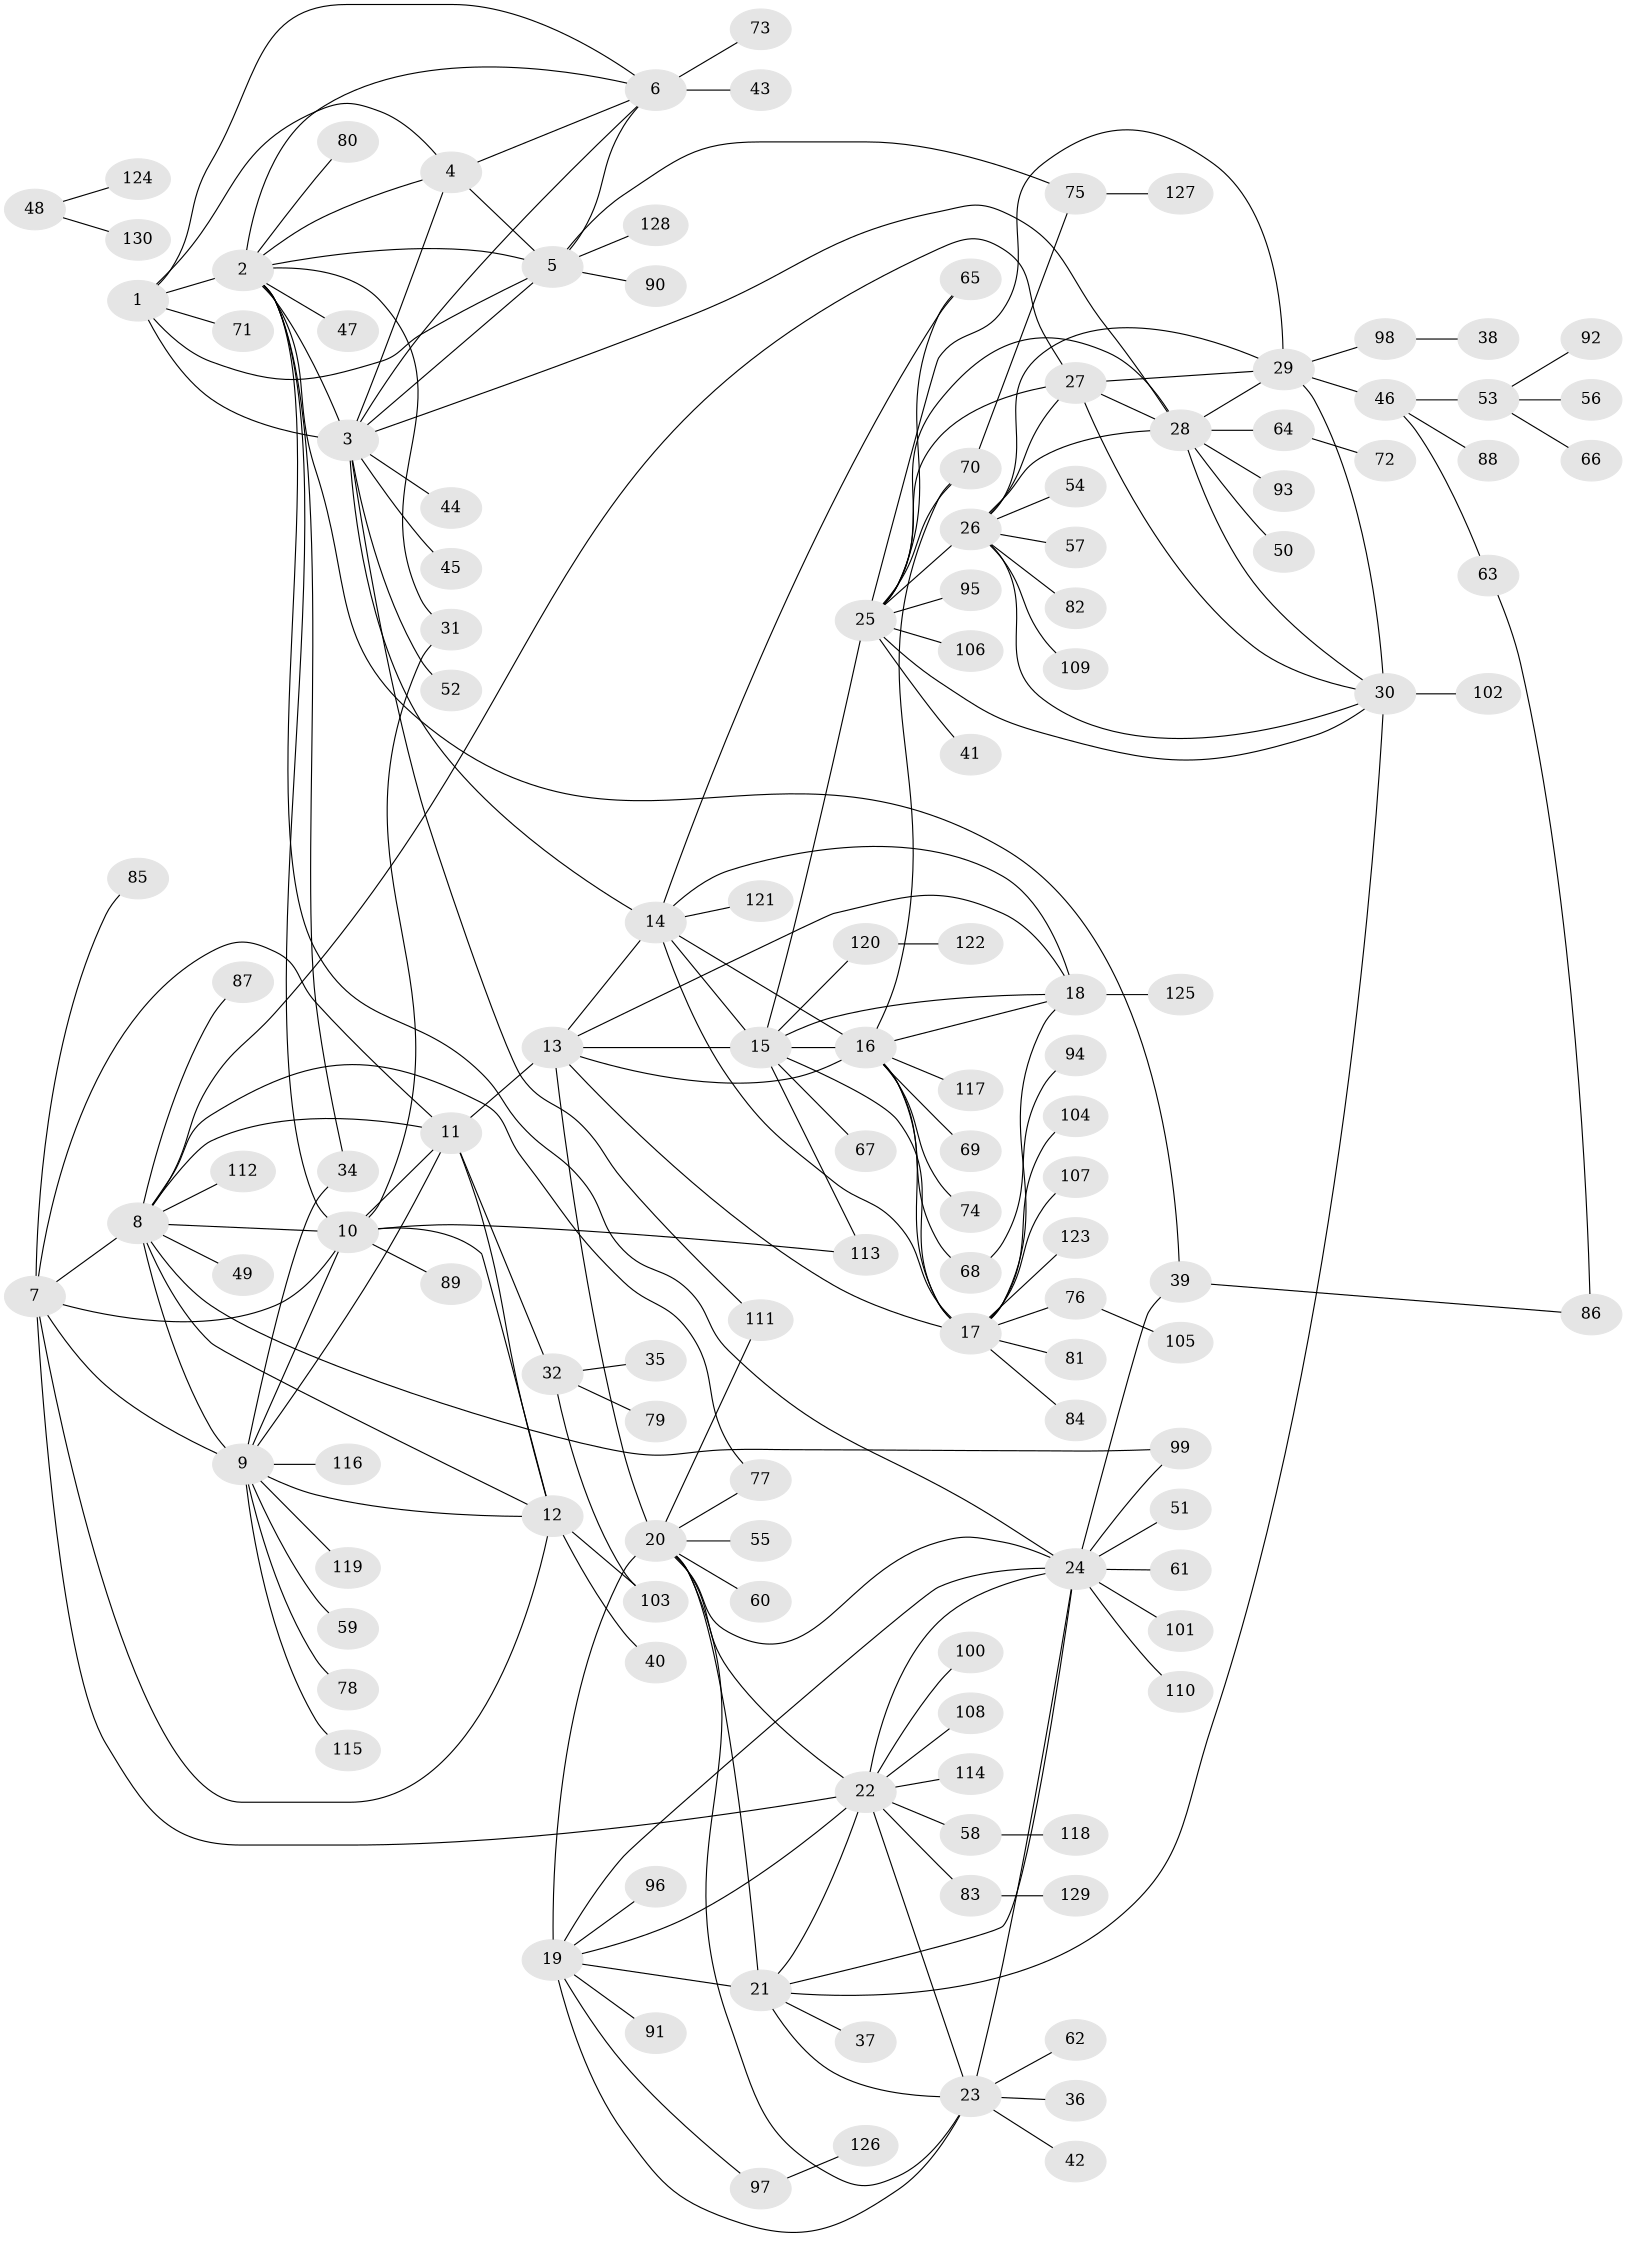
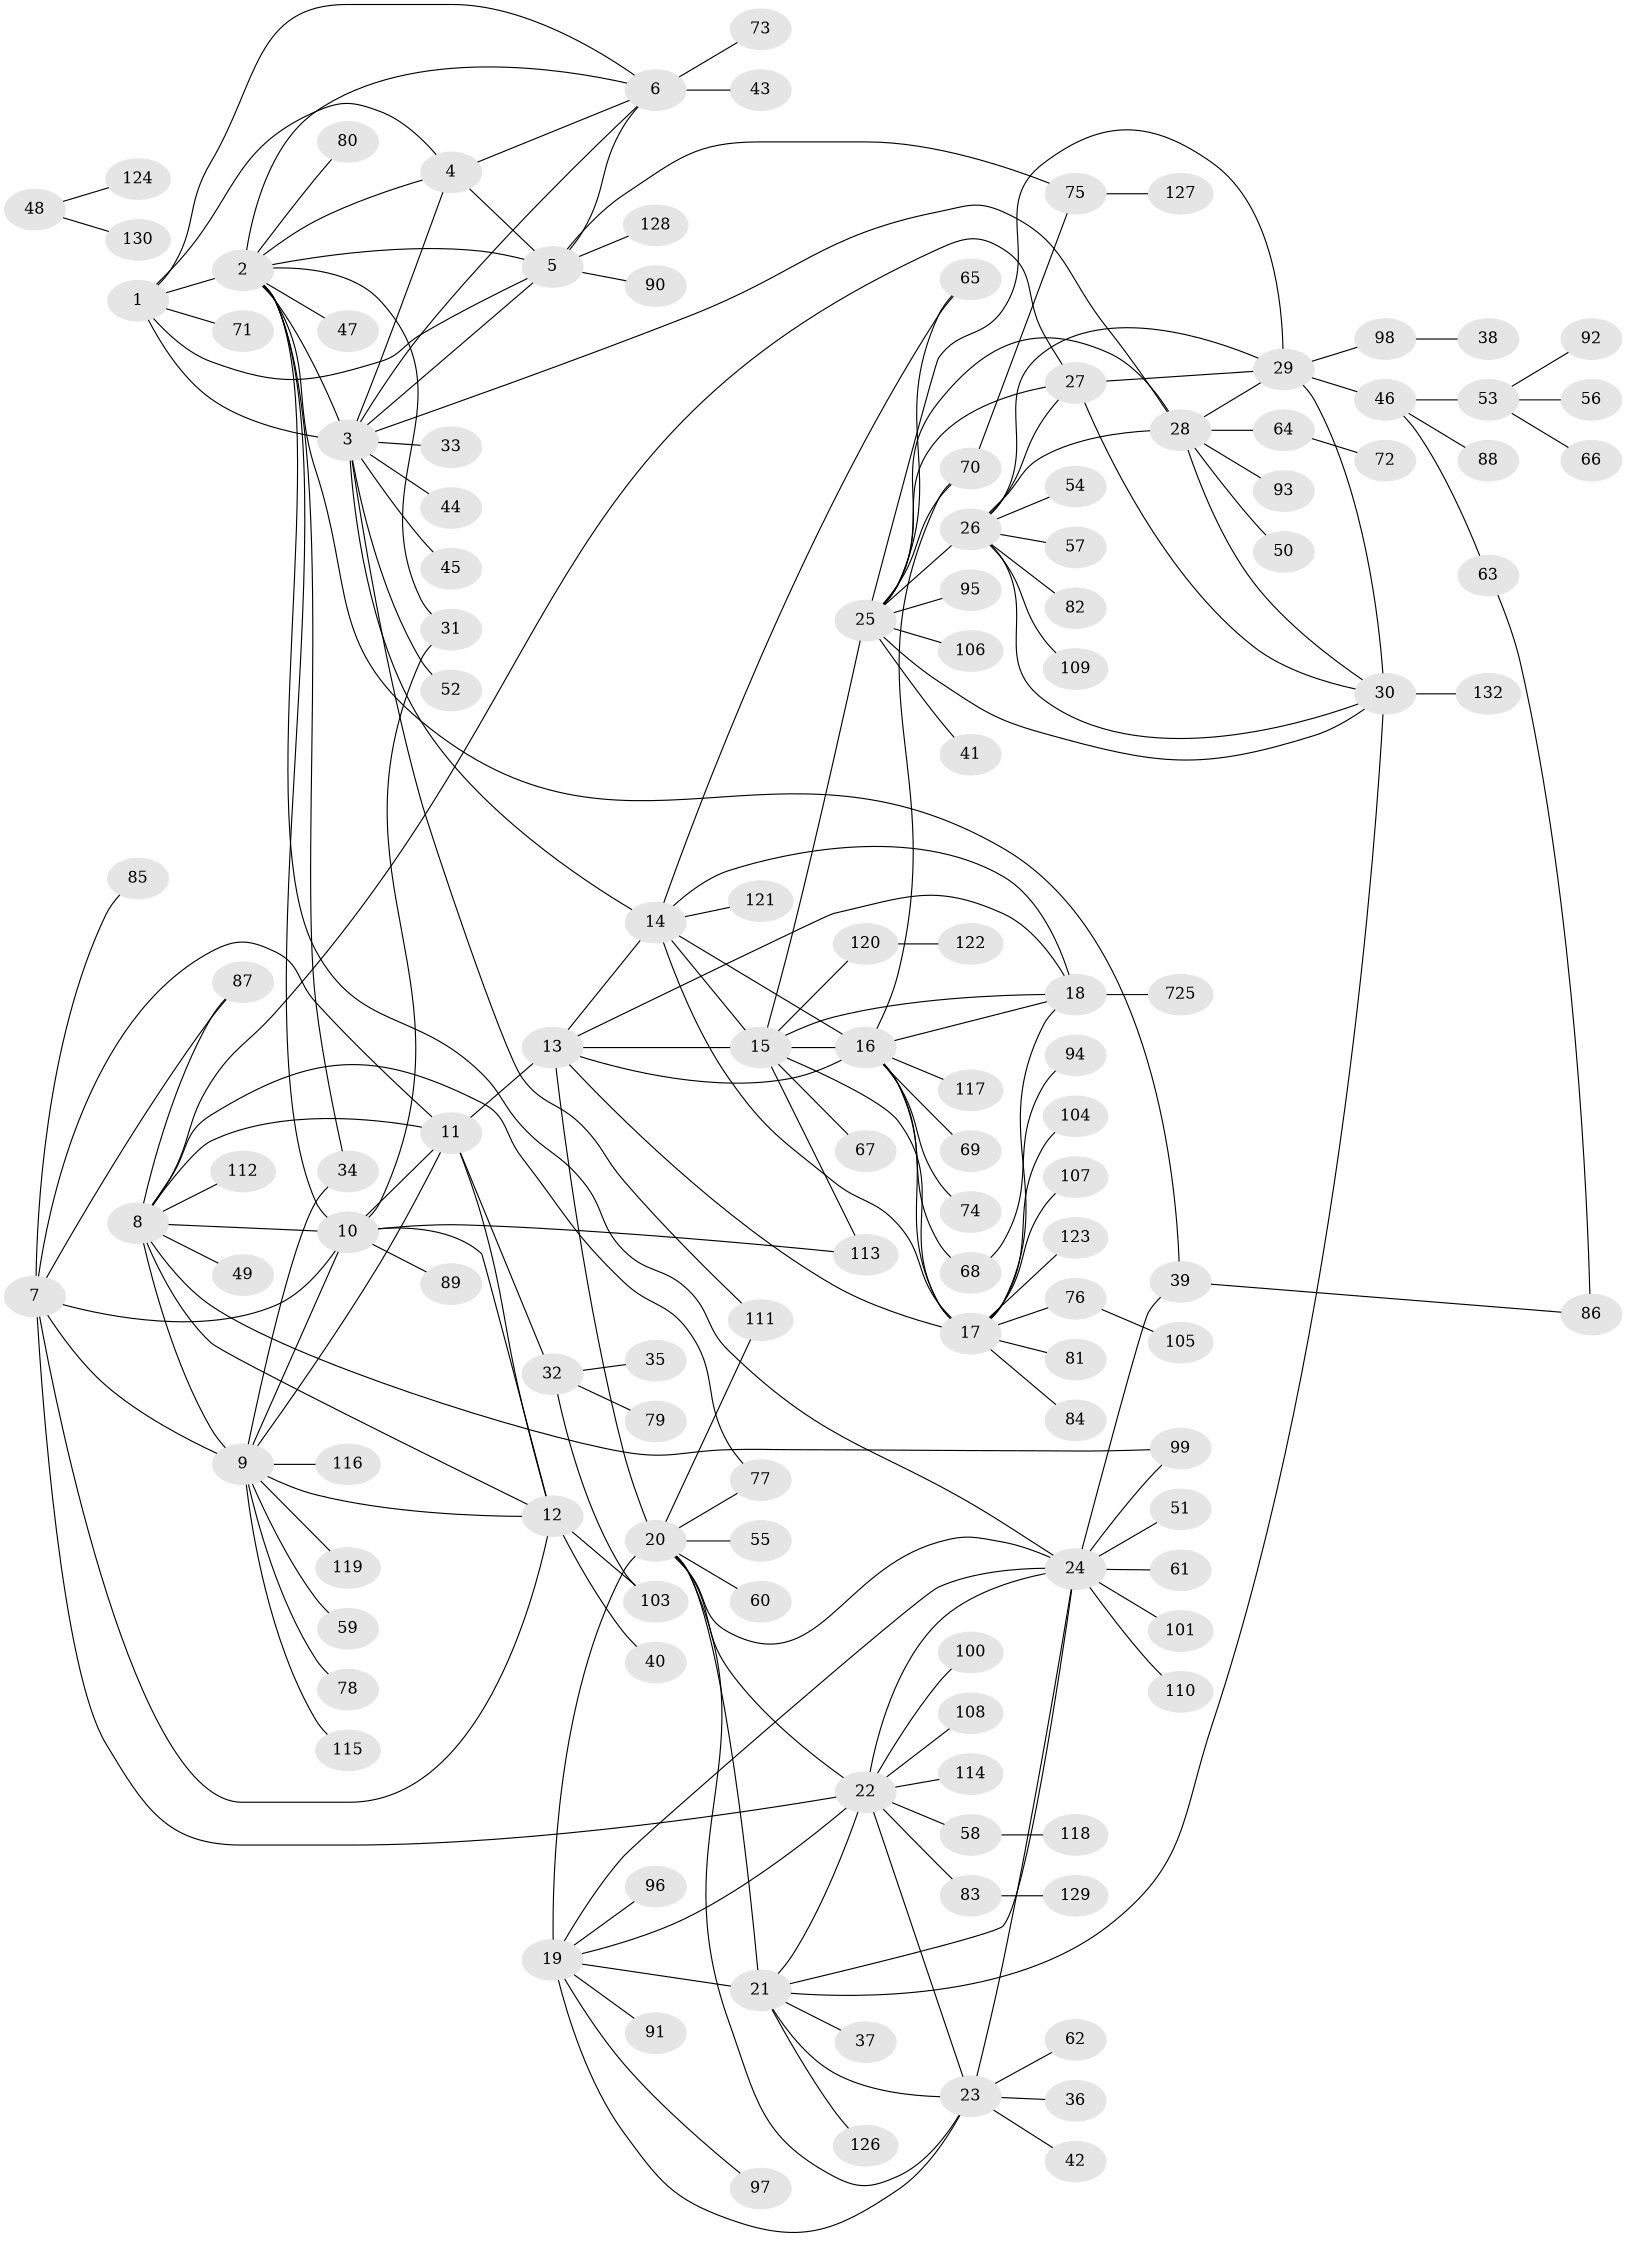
  graph {
    rankdir=LR
    node [color=gray90 style=filled]
    1
    2
    3
    4
    5
    6
    71
    10
    24
    31
    34
    39
    47
    80
    14
    28
+   33
    44
    45
    52
    111
    75
    90
    128
    43
    73
    11
    12
    89
    113
    99
    51
    61
    101
    110
    86
    15
    16
    17
    18
    65
    121
    30
    29
    50
    64
    93
    127
    7
    8
    9
    22
    85
    27
    49
    77
    87
    112
    59
    78
    115
    116
    119
    13
    32
    40
    103
    23
    58
    83
    100
    108
    114
    20
    35
    79
    25
    67
    120
    68
    69
    70
    74
    117
    76
    81
    84
    104
    107
    123
-   125
+   125 [label=725]
    21
    55
    60
    26
    41
    95
    106
    122
    94
    105
    19
    91
    96
    97
    37
    126
    36
    42
    62
-   102
+   102 [label=132]
    118
    129
    54
    57
    82
    109
    46
    98
    72
    53
    63
    88
    38
    48
    124
    130
    56
    66
    92
    1 -- 2
    1 -- 3
    1 -- 4
    1 -- 5
    1 -- 6
    1 -- 71
    2 -- 3
    2 -- 4
    2 -- 5
    2 -- 6
    2 -- 10
    2 -- 24
    2 -- 31
    2 -- 34
    2 -- 39
    2 -- 47
    2 -- 80
    3 -- 4
    3 -- 5
    3 -- 6
    3 -- 14
    3 -- 28
+   3 -- 33
    3 -- 44
    3 -- 45
    3 -- 52
    3 -- 111
    4 -- 5
    4 -- 6
    5 -- 6
    5 -- 75
    5 -- 90
    5 -- 128
    6 -- 43
    6 -- 73
    10 -- 31
    10 -- 11
    10 -- 12
    10 -- 89
    10 -- 113
    24 -- 39
    24 -- 99
    24 -- 51
    24 -- 61
    24 -- 101
    24 -- 110
    39 -- 86
    14 -- 15
    14 -- 16
    14 -- 17
    14 -- 18
    14 -- 65
    14 -- 121
    28 -- 30
    28 -- 29
    28 -- 50
    28 -- 64
    28 -- 93
    75 -- 127
    11 -- 12
    11 -- 13
    11 -- 32
    12 -- 40
    12 -- 103
    15 -- 113
    15 -- 16
    15 -- 17
    15 -- 18
    15 -- 25
    15 -- 67
    15 -- 120
    16 -- 17
    16 -- 18
    16 -- 68
    16 -- 69
    16 -- 70
    16 -- 74
    16 -- 117
    17 -- 18
    17 -- 76
    17 -- 81
    17 -- 84
    17 -- 104
    17 -- 107
    17 -- 123
    18 -- 125
    30 -- 102
    29 -- 30
    29 -- 46
    29 -- 98
    64 -- 72
    7 -- 10
    7 -- 11
    7 -- 12
-   7 -- 8
+   7 -- 87
    7 -- 9
    7 -- 22
    7 -- 85
    8 -- 10
    8 -- 11
    8 -- 12
    8 -- 99
    8 -- 9
    8 -- 27
    8 -- 49
    8 -- 77
    8 -- 87
    8 -- 112
    9 -- 10
    9 -- 34
    9 -- 11
    9 -- 12
    9 -- 59
    9 -- 78
    9 -- 115
    9 -- 116
    9 -- 119
    22 -- 24
    22 -- 23
    22 -- 58
    22 -- 83
    22 -- 100
    22 -- 108
    22 -- 114
-   27 -- 28
    27 -- 30
    27 -- 29
    13 -- 14
    13 -- 15
    13 -- 16
    13 -- 17
    13 -- 18
    13 -- 20
    32 -- 103
    32 -- 35
    32 -- 79
    23 -- 24
    23 -- 36
    23 -- 42
    23 -- 62
    58 -- 118
    83 -- 129
    20 -- 24
    20 -- 111
    20 -- 22
    20 -- 77
    20 -- 23
    20 -- 21
    20 -- 55
    20 -- 60
    25 -- 28
    25 -- 65
    25 -- 30
    25 -- 29
    25 -- 27
    25 -- 70
    25 -- 26
    25 -- 41
    25 -- 95
    25 -- 106
    120 -- 122
    68 -- 94
    70 -- 75
    76 -- 105
    21 -- 24
    21 -- 30
    21 -- 22
    21 -- 23
    21 -- 37
-   97 -- 126
+   21 -- 126
    26 -- 28
    26 -- 30
    26 -- 29
    26 -- 27
    26 -- 54
    26 -- 57
    26 -- 82
    26 -- 109
    19 -- 24
    19 -- 22
    19 -- 23
    19 -- 20
    19 -- 21
    19 -- 91
    19 -- 96
    19 -- 97
    46 -- 53
    46 -- 63
    46 -- 88
    98 -- 38
    53 -- 56
    53 -- 66
    53 -- 92
    63 -- 86
    48 -- 124
    48 -- 130
  }
